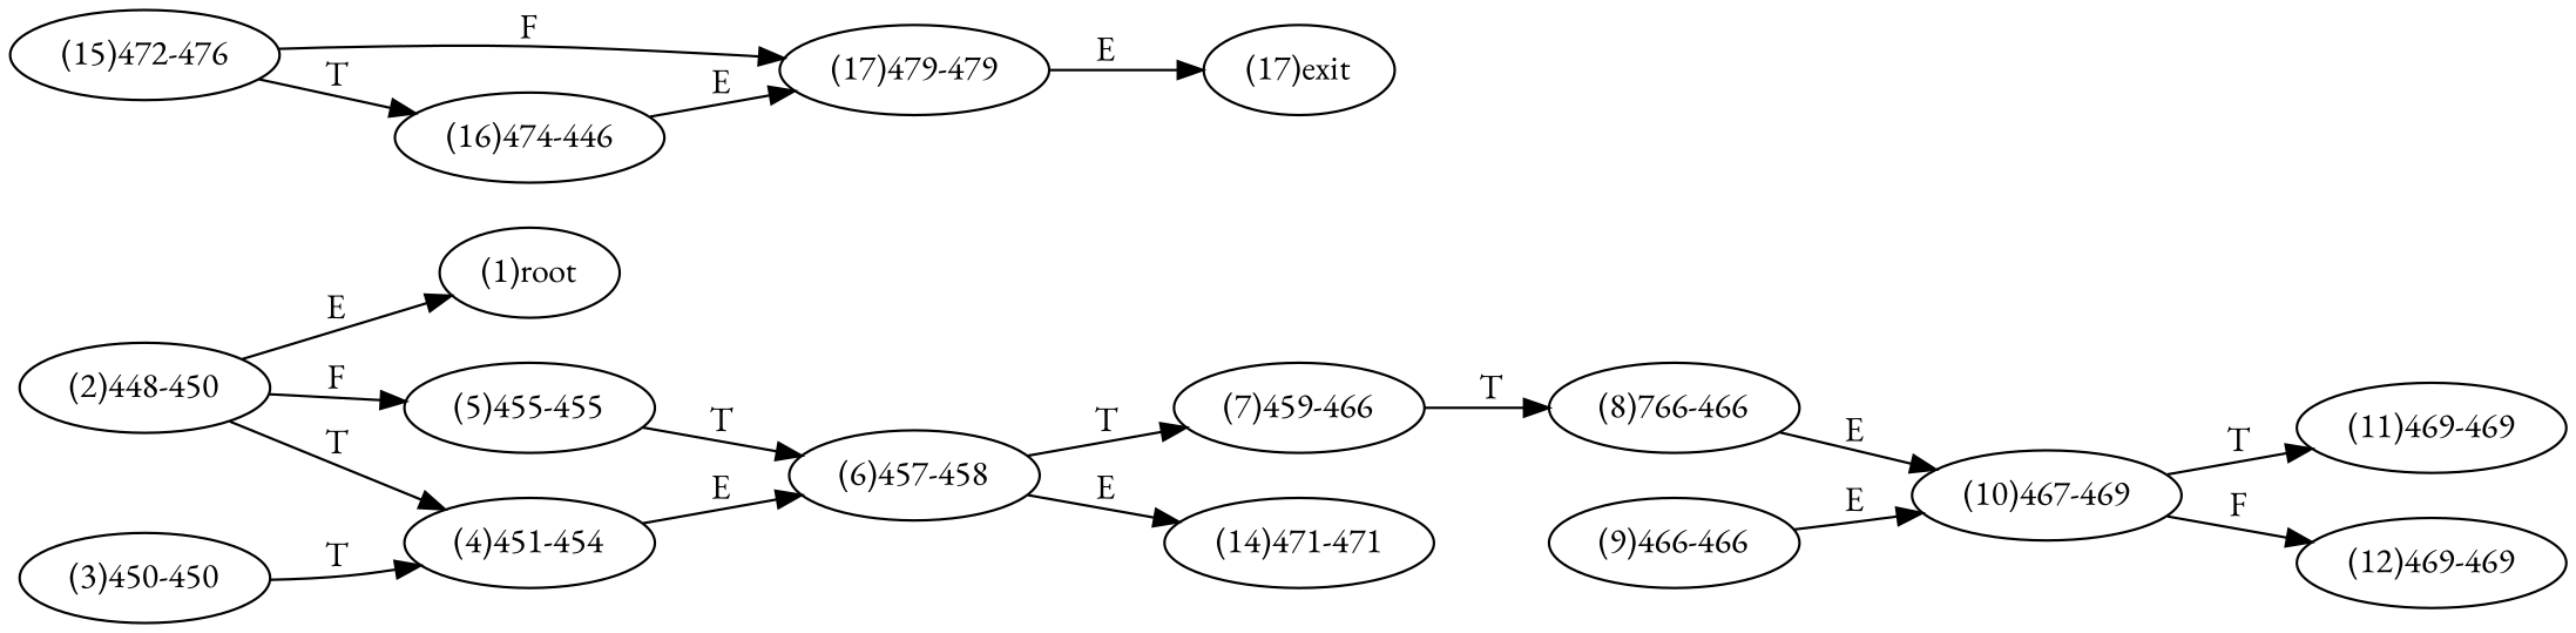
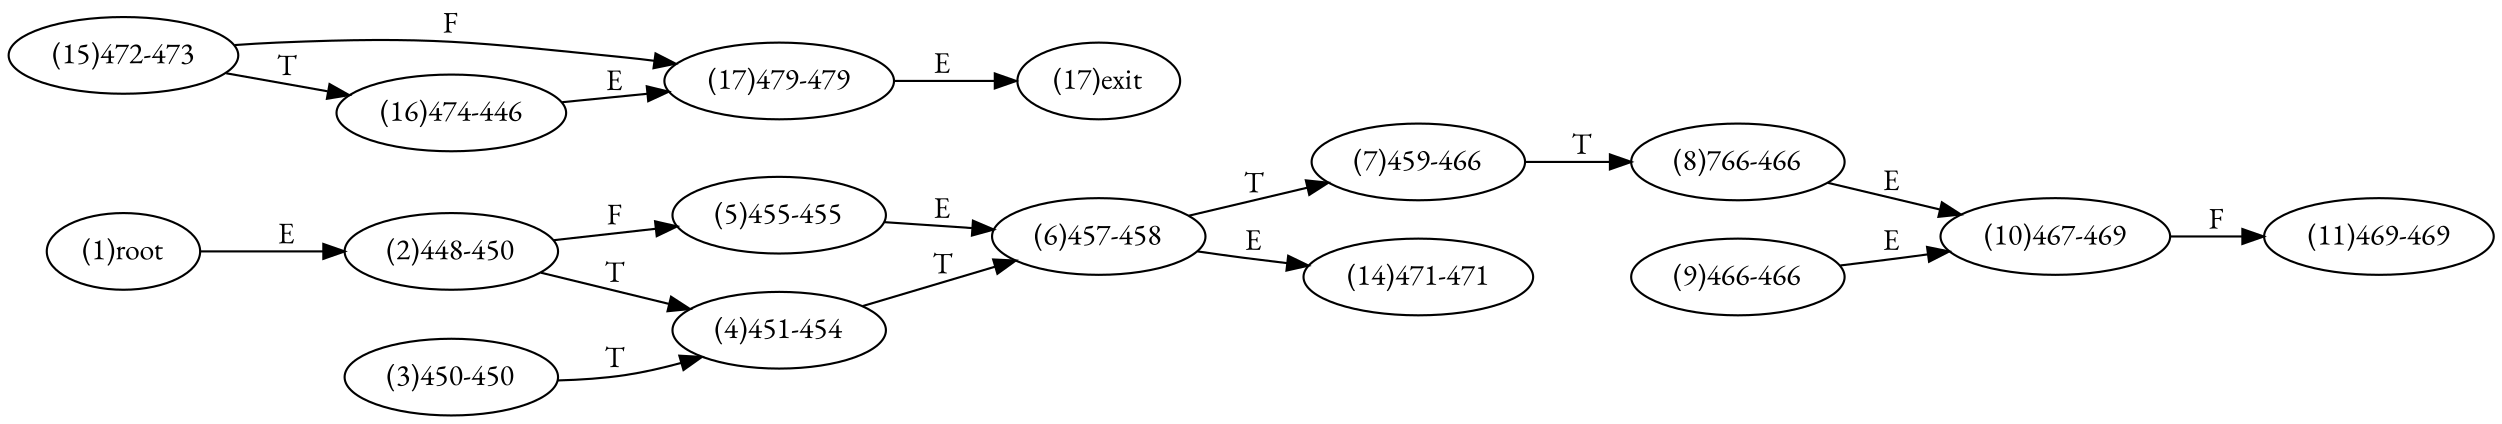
  digraph {
    fontname="EB Garamond"
    rankdir=LR
    node [fontname="EB Garamond"]
    edge [fontname="EB Garamond"]
    n1 [label="(1)root"]
    n2 [label="(2)448-450"]
    n3 [label="(5)455-455"]
    n4 [label="(4)451-454"]
    n5 [label="(3)450-450"]
    n6 [label="(6)457-458"]
    n7 [label="(7)459-466"]
    n8 [label="(14)471-471"]
    n9 [label="(8)766-466"]
    n10 [label="(10)467-469"]
    n11 [label="(9)466-466"]
    n12 [label="(11)469-469"]
-   n13 [label="(12)469-469"]
-   n14 [label="(15)472-476"]
+   n14 [label="(15)472-473"]
    n15 [label="(17)479-479"]
    n16 [label="(16)474-446"]
    n17 [label="(17)exit"]
-   n2 -> n1 [label=E]
+   n1 -> n2 [label=E]
    n2 -> n3 [label=F]
    n2 -> n4 [label=T]
-   n3 -> n6 [label=T]
-   n4 -> n6 [label=E]
+   n3 -> n6 [label=E]
+   n4 -> n6 [label=T]
    n5 -> n4 [label=T]
    n6 -> n7 [label=T]
    n6 -> n8 [label=E]
    n7 -> n9 [label=T]
    n9 -> n10 [label=E]
-   n10 -> n12 [label=T]
-   n10 -> n13 [label=F]
+   n10 -> n12 [label=F]
    n11 -> n10 [label=E]
    n14 -> n15 [label=F]
    n14 -> n16 [label=T]
    n15 -> n17 [label=E]
    n16 -> n15 [label=E]
  }
